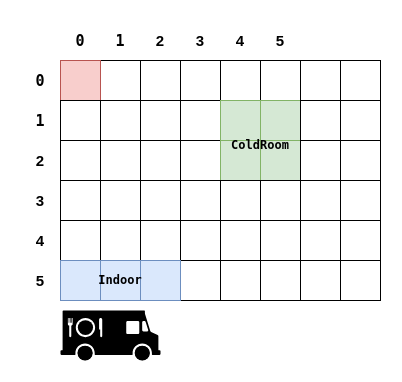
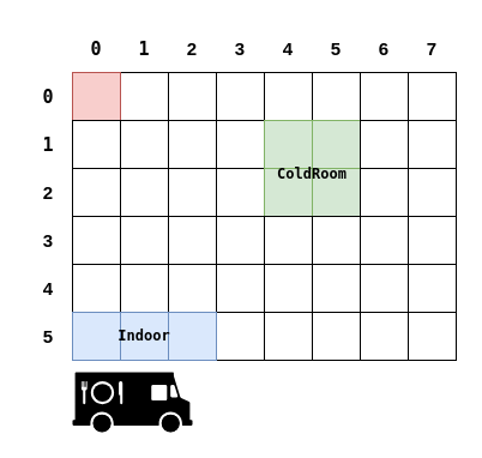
  <mxCell id="0" />
  <mxCell id="1" parent="0" />
  <mxCell id="2" value="" style="group" vertex="1" connectable="0" parent="1"><mxGeometry x="20" y="20" width="360" height="280" as="geometry" /></mxCell>
  <mxCell id="3" value="" style="rounded=0;whiteSpace=wrap;html=1;container=0;" vertex="1" parent="2"><mxGeometry x="240" y="40" width="40" height="40" as="geometry" /></mxCell>
  <mxCell id="4" value="" style="rounded=0;whiteSpace=wrap;html=1;container=0;fillColor=#d5e8d4;strokeColor=#82b366;" vertex="1" parent="2"><mxGeometry x="240" y="80" width="40" height="40" as="geometry" /></mxCell>
  <mxCell id="5" value="" style="rounded=0;whiteSpace=wrap;html=1;container=0;fillColor=#d5e8d4;strokeColor=#82b366;" vertex="1" parent="2"><mxGeometry x="240" y="120" width="40" height="40" as="geometry" /></mxCell>
  <mxCell id="6" value="" style="rounded=0;whiteSpace=wrap;html=1;container=0;" vertex="1" parent="2"><mxGeometry x="240" y="160" width="40" height="40" as="geometry" /></mxCell>
  <mxCell id="7" value="" style="rounded=0;whiteSpace=wrap;html=1;container=0;" vertex="1" parent="2"><mxGeometry x="240" y="200" width="40" height="40" as="geometry" /></mxCell>
  <mxCell id="8" value="" style="rounded=0;whiteSpace=wrap;html=1;container=0;" vertex="1" parent="2"><mxGeometry x="280" y="40" width="40" height="40" as="geometry" /></mxCell>
  <mxCell id="9" value="" style="rounded=0;whiteSpace=wrap;html=1;container=0;" vertex="1" parent="2"><mxGeometry x="280" y="80" width="40" height="40" as="geometry" /></mxCell>
  <mxCell id="10" value="" style="rounded=0;whiteSpace=wrap;html=1;container=0;" vertex="1" parent="2"><mxGeometry x="280" y="120" width="40" height="40" as="geometry" /></mxCell>
  <mxCell id="11" value="" style="rounded=0;whiteSpace=wrap;html=1;container=0;" vertex="1" parent="2"><mxGeometry x="280" y="160" width="40" height="40" as="geometry" /></mxCell>
  <mxCell id="12" value="" style="rounded=0;whiteSpace=wrap;html=1;container=0;" vertex="1" parent="2"><mxGeometry x="280" y="200" width="40" height="40" as="geometry" /></mxCell>
  <mxCell id="13" value="" style="rounded=0;whiteSpace=wrap;html=1;container=0;" vertex="1" parent="2"><mxGeometry x="160" y="40" width="40" height="40" as="geometry" /></mxCell>
  <mxCell id="14" value="" style="rounded=0;whiteSpace=wrap;html=1;container=0;" vertex="1" parent="2"><mxGeometry x="160" y="80" width="40" height="40" as="geometry" /></mxCell>
  <mxCell id="15" value="" style="rounded=0;whiteSpace=wrap;html=1;container=0;" vertex="1" parent="2"><mxGeometry x="160" y="120" width="40" height="40" as="geometry" /></mxCell>
  <mxCell id="16" value="" style="rounded=0;whiteSpace=wrap;html=1;container=0;" vertex="1" parent="2"><mxGeometry x="160" y="160" width="40" height="40" as="geometry" /></mxCell>
  <mxCell id="17" value="" style="rounded=0;whiteSpace=wrap;html=1;container=0;" vertex="1" parent="2"><mxGeometry x="160" y="200" width="40" height="40" as="geometry" /></mxCell>
  <mxCell id="18" value="" style="rounded=0;whiteSpace=wrap;html=1;container=0;" vertex="1" parent="2"><mxGeometry x="200" y="40" width="40" height="40" as="geometry" /></mxCell>
  <mxCell id="19" value="" style="rounded=0;whiteSpace=wrap;html=1;container=0;fillColor=#d5e8d4;strokeColor=#82b366;" vertex="1" parent="2"><mxGeometry x="200" y="80" width="40" height="40" as="geometry" /></mxCell>
  <mxCell id="20" value="" style="rounded=0;whiteSpace=wrap;html=1;container=0;fillColor=#d5e8d4;strokeColor=#82b366;" vertex="1" parent="2"><mxGeometry x="200" y="120" width="40" height="40" as="geometry" /></mxCell>
  <mxCell id="21" value="" style="rounded=0;whiteSpace=wrap;html=1;container=0;" vertex="1" parent="2"><mxGeometry x="200" y="160" width="40" height="40" as="geometry" /></mxCell>
  <mxCell id="22" value="" style="rounded=0;whiteSpace=wrap;html=1;container=0;" vertex="1" parent="2"><mxGeometry x="200" y="200" width="40" height="40" as="geometry" /></mxCell>
  <mxCell id="23" value="" style="rounded=0;whiteSpace=wrap;html=1;container=0;" vertex="1" parent="2"><mxGeometry x="80" y="40" width="40" height="40" as="geometry" /></mxCell>
  <mxCell id="24" value="" style="rounded=0;whiteSpace=wrap;html=1;container=0;" vertex="1" parent="2"><mxGeometry x="80" y="80" width="40" height="40" as="geometry" /></mxCell>
  <mxCell id="25" value="" style="rounded=0;whiteSpace=wrap;html=1;container=0;" vertex="1" parent="2"><mxGeometry x="80" y="120" width="40" height="40" as="geometry" /></mxCell>
  <mxCell id="26" value="" style="rounded=0;whiteSpace=wrap;html=1;container=0;" vertex="1" parent="2"><mxGeometry x="80" y="160" width="40" height="40" as="geometry" /></mxCell>
  <mxCell id="27" value="" style="rounded=0;whiteSpace=wrap;html=1;container=0;" vertex="1" parent="2"><mxGeometry x="80" y="200" width="40" height="40" as="geometry" /></mxCell>
  <mxCell id="28" value="" style="rounded=0;whiteSpace=wrap;html=1;container=0;" vertex="1" parent="2"><mxGeometry x="120" y="40" width="40" height="40" as="geometry" /></mxCell>
  <mxCell id="29" value="" style="rounded=0;whiteSpace=wrap;html=1;container=0;" vertex="1" parent="2"><mxGeometry x="120" y="80" width="40" height="40" as="geometry" /></mxCell>
  <mxCell id="30" value="" style="rounded=0;whiteSpace=wrap;html=1;container=0;" vertex="1" parent="2"><mxGeometry x="120" y="120" width="40" height="40" as="geometry" /></mxCell>
  <mxCell id="31" value="" style="rounded=0;whiteSpace=wrap;html=1;container=0;" vertex="1" parent="2"><mxGeometry x="120" y="160" width="40" height="40" as="geometry" /></mxCell>
  <mxCell id="32" value="" style="rounded=0;whiteSpace=wrap;html=1;container=0;" vertex="1" parent="2"><mxGeometry x="120" y="200" width="40" height="40" as="geometry" /></mxCell>
  <mxCell id="33" value="" style="rounded=0;whiteSpace=wrap;html=1;container=0;fillColor=#f8cecc;strokeColor=#b85450;" vertex="1" parent="2"><mxGeometry x="40" y="40" width="40" height="40" as="geometry" /></mxCell>
  <mxCell id="34" value="" style="rounded=0;whiteSpace=wrap;html=1;container=0;" vertex="1" parent="2"><mxGeometry x="40" y="80" width="40" height="40" as="geometry" /></mxCell>
  <mxCell id="35" value="" style="rounded=0;whiteSpace=wrap;html=1;container=0;" vertex="1" parent="2"><mxGeometry x="40" y="120" width="40" height="40" as="geometry" /></mxCell>
  <mxCell id="36" value="" style="rounded=0;whiteSpace=wrap;html=1;container=0;" vertex="1" parent="2"><mxGeometry x="40" y="160" width="40" height="40" as="geometry" /></mxCell>
  <mxCell id="37" value="" style="rounded=0;whiteSpace=wrap;html=1;container=0;" vertex="1" parent="2"><mxGeometry x="40" y="200" width="40" height="40" as="geometry" /></mxCell>
  <mxCell id="38" value="&lt;pre&gt;&lt;b&gt;&lt;font style=&quot;font-size: 15px;&quot;&gt;1&lt;/font&gt;&lt;/b&gt;&lt;/pre&gt;" style="text;html=1;strokeColor=none;fillColor=none;align=center;verticalAlign=middle;whiteSpace=wrap;rounded=0;container=0;" vertex="1" parent="2"><mxGeometry x="80" width="40" height="40" as="geometry" /></mxCell>
  <mxCell id="39" value="&lt;b&gt;&lt;font style=&quot;font-size: 15px;&quot;&gt;2&lt;/font&gt;&lt;/b&gt;" style="text;html=1;strokeColor=none;fillColor=none;align=center;verticalAlign=middle;whiteSpace=wrap;rounded=0;container=0;" vertex="1" parent="2"><mxGeometry x="120" width="40" height="40" as="geometry" /></mxCell>
  <mxCell id="40" value="&lt;font size=&quot;1&quot;&gt;&lt;b style=&quot;font-size: 15px;&quot;&gt;3&lt;/b&gt;&lt;/font&gt;" style="text;html=1;strokeColor=none;fillColor=none;align=center;verticalAlign=middle;whiteSpace=wrap;rounded=0;container=0;" vertex="1" parent="2"><mxGeometry x="160" width="40" height="40" as="geometry" /></mxCell>
  <mxCell id="41" value="&lt;b style=&quot;font-size: 15px;&quot;&gt;4&lt;/b&gt;" style="text;html=1;strokeColor=none;fillColor=none;align=center;verticalAlign=middle;whiteSpace=wrap;rounded=0;container=0;" vertex="1" parent="2"><mxGeometry x="200" width="40" height="40" as="geometry" /></mxCell>
  <mxCell id="42" value="&lt;font size=&quot;1&quot;&gt;&lt;b style=&quot;font-size: 15px;&quot;&gt;5&lt;/b&gt;&lt;/font&gt;" style="text;html=1;strokeColor=none;fillColor=none;align=center;verticalAlign=middle;whiteSpace=wrap;rounded=0;container=0;" vertex="1" parent="2"><mxGeometry x="240" width="40" height="40" as="geometry" /></mxCell>
+ <mxCell id="43" value="&lt;font size=&quot;1&quot;&gt;&lt;b style=&quot;font-size: 15px;&quot;&gt;6&lt;/b&gt;&lt;/font&gt;" style="text;html=1;strokeColor=none;fillColor=none;align=center;verticalAlign=middle;whiteSpace=wrap;rounded=0;container=0;" vertex="1" parent="2"><mxGeometry x="280" width="40" height="40" as="geometry" /></mxCell>
+ <mxCell id="44" value="&lt;font size=&quot;1&quot;&gt;&lt;b style=&quot;font-size: 15px;&quot;&gt;7&lt;/b&gt;&lt;/font&gt;" style="text;html=1;strokeColor=none;fillColor=none;align=center;verticalAlign=middle;whiteSpace=wrap;rounded=0;container=0;" vertex="1" parent="2"><mxGeometry x="320" width="40" height="40" as="geometry" /></mxCell>
  <mxCell id="45" value="&lt;pre&gt;&lt;b&gt;&lt;font style=&quot;font-size: 15px;&quot;&gt;1&lt;/font&gt;&lt;/b&gt;&lt;/pre&gt;" style="text;html=1;strokeColor=none;fillColor=none;align=center;verticalAlign=middle;whiteSpace=wrap;rounded=0;container=0;" vertex="1" parent="2"><mxGeometry y="80" width="40" height="40" as="geometry" /></mxCell>
  <mxCell id="46" value="&lt;b&gt;&lt;font style=&quot;font-size: 15px;&quot;&gt;2&lt;/font&gt;&lt;/b&gt;" style="text;html=1;strokeColor=none;fillColor=none;align=center;verticalAlign=middle;whiteSpace=wrap;rounded=0;container=0;" vertex="1" parent="2"><mxGeometry y="120" width="40" height="40" as="geometry" /></mxCell>
  <mxCell id="47" value="&lt;font size=&quot;1&quot;&gt;&lt;b style=&quot;font-size: 15px;&quot;&gt;3&lt;/b&gt;&lt;/font&gt;" style="text;html=1;strokeColor=none;fillColor=none;align=center;verticalAlign=middle;whiteSpace=wrap;rounded=0;container=0;" vertex="1" parent="2"><mxGeometry y="160" width="40" height="40" as="geometry" /></mxCell>
  <mxCell id="48" value="&lt;b style=&quot;font-size: 15px;&quot;&gt;4&lt;/b&gt;" style="text;html=1;strokeColor=none;fillColor=none;align=center;verticalAlign=middle;whiteSpace=wrap;rounded=0;container=0;" vertex="1" parent="2"><mxGeometry y="200" width="40" height="40" as="geometry" /></mxCell>
  <mxCell id="49" value="&lt;font size=&quot;1&quot;&gt;&lt;b style=&quot;font-size: 15px;&quot;&gt;5&lt;/b&gt;&lt;/font&gt;" style="text;html=1;strokeColor=none;fillColor=none;align=center;verticalAlign=middle;whiteSpace=wrap;rounded=0;container=0;" vertex="1" parent="2"><mxGeometry y="240" width="40" height="40" as="geometry" /></mxCell>
  <mxCell id="50" value="" style="rounded=0;whiteSpace=wrap;html=1;container=0;" vertex="1" parent="2"><mxGeometry x="320" y="40" width="40" height="40" as="geometry" /></mxCell>
  <mxCell id="51" value="" style="rounded=0;whiteSpace=wrap;html=1;container=0;" vertex="1" parent="2"><mxGeometry x="320" y="80" width="40" height="40" as="geometry" /></mxCell>
  <mxCell id="52" value="" style="rounded=0;whiteSpace=wrap;html=1;container=0;" vertex="1" parent="2"><mxGeometry x="320" y="120" width="40" height="40" as="geometry" /></mxCell>
  <mxCell id="53" value="" style="rounded=0;whiteSpace=wrap;html=1;container=0;" vertex="1" parent="2"><mxGeometry x="320" y="160" width="40" height="40" as="geometry" /></mxCell>
  <mxCell id="54" value="" style="rounded=0;whiteSpace=wrap;html=1;container=0;" vertex="1" parent="2"><mxGeometry x="320" y="200" width="40" height="40" as="geometry" /></mxCell>
  <mxCell id="55" value="" style="rounded=0;whiteSpace=wrap;html=1;container=0;" vertex="1" parent="2"><mxGeometry x="240" y="240" width="40" height="40" as="geometry" /></mxCell>
  <mxCell id="56" value="" style="rounded=0;whiteSpace=wrap;html=1;container=0;" vertex="1" parent="2"><mxGeometry x="280" y="240" width="40" height="40" as="geometry" /></mxCell>
  <mxCell id="57" value="" style="rounded=0;whiteSpace=wrap;html=1;container=0;" vertex="1" parent="2"><mxGeometry x="160" y="240" width="40" height="40" as="geometry" /></mxCell>
  <mxCell id="58" value="" style="rounded=0;whiteSpace=wrap;html=1;container=0;" vertex="1" parent="2"><mxGeometry x="200" y="240" width="40" height="40" as="geometry" /></mxCell>
  <mxCell id="59" value="" style="rounded=0;whiteSpace=wrap;html=1;container=0;fillColor=#dae8fc;strokeColor=#6c8ebf;" vertex="1" parent="2"><mxGeometry x="80" y="240" width="40" height="40" as="geometry" /></mxCell>
  <mxCell id="60" value="" style="rounded=0;whiteSpace=wrap;html=1;container=0;fillColor=#dae8fc;strokeColor=#6c8ebf;" vertex="1" parent="2"><mxGeometry x="120" y="240" width="40" height="40" as="geometry" /></mxCell>
  <mxCell id="61" value="" style="rounded=0;whiteSpace=wrap;html=1;container=0;fillColor=#dae8fc;strokeColor=#6c8ebf;" vertex="1" parent="2"><mxGeometry x="40" y="240" width="40" height="40" as="geometry" /></mxCell>
  <mxCell id="62" value="" style="rounded=0;whiteSpace=wrap;html=1;container=0;" vertex="1" parent="2"><mxGeometry x="320" y="240" width="40" height="40" as="geometry" /></mxCell>
  <mxCell id="63" value="&lt;pre&gt;&lt;b&gt;&lt;font style=&quot;font-size: 15px;&quot;&gt;0&lt;/font&gt;&lt;/b&gt;&lt;/pre&gt;" style="text;html=1;strokeColor=none;fillColor=none;align=center;verticalAlign=middle;whiteSpace=wrap;rounded=0;container=0;" vertex="1" parent="2"><mxGeometry x="40" width="40" height="40" as="geometry" /></mxCell>
  <mxCell id="64" value="&lt;pre&gt;&lt;b&gt;&lt;font style=&quot;font-size: 15px;&quot;&gt;0&lt;/font&gt;&lt;/b&gt;&lt;/pre&gt;" style="text;html=1;strokeColor=none;fillColor=none;align=center;verticalAlign=middle;whiteSpace=wrap;rounded=0;container=0;" vertex="1" parent="2"><mxGeometry y="40" width="40" height="40" as="geometry" /></mxCell>
  <mxCell id="65" value="&lt;pre&gt;&lt;b&gt;ColdRoom&lt;/b&gt;&lt;/pre&gt;" style="text;html=1;strokeColor=none;fillColor=none;align=center;verticalAlign=middle;whiteSpace=wrap;rounded=0;" vertex="1" parent="2"><mxGeometry x="210" y="110" width="60" height="30" as="geometry" /></mxCell>
  <mxCell id="66" value="&lt;pre&gt;&lt;b&gt;Indoor&lt;/b&gt;&lt;/pre&gt;" style="text;html=1;strokeColor=none;fillColor=none;align=center;verticalAlign=middle;whiteSpace=wrap;rounded=0;" vertex="1" parent="2"><mxGeometry x="70" y="245" width="60" height="30" as="geometry" /></mxCell>
  <mxCell id="67" value="" style="shape=image;html=1;verticalAlign=top;verticalLabelPosition=bottom;labelBackgroundColor=#ffffff;imageAspect=0;aspect=fixed;image=https://cdn1.iconfinder.com/data/icons/unicons-line-vol-5/24/robot-128.png" vertex="1" parent="2"><mxGeometry x="45" y="45" width="30" height="30" as="geometry" /></mxCell>
  <mxCell id="68" value="" style="shape=mxgraph.signs.food.food_truck;html=1;pointerEvents=1;fillColor=#000000;strokeColor=none;verticalLabelPosition=bottom;verticalAlign=top;align=center;" vertex="1" parent="1"><mxGeometry x="60" y="310" width="100" height="50" as="geometry" /></mxCell>
  <mxCell id="69" value="" style="shape=image;html=1;verticalAlign=top;verticalLabelPosition=bottom;labelBackgroundColor=#ffffff;imageAspect=0;aspect=fixed;image=https://cdn3.iconfinder.com/data/icons/flat-actions-icons-9/512/Tick_Mark-128.png" vertex="1" parent="1"><mxGeometry x="20" y="300" width="40" height="40" as="geometry" /></mxCell>
